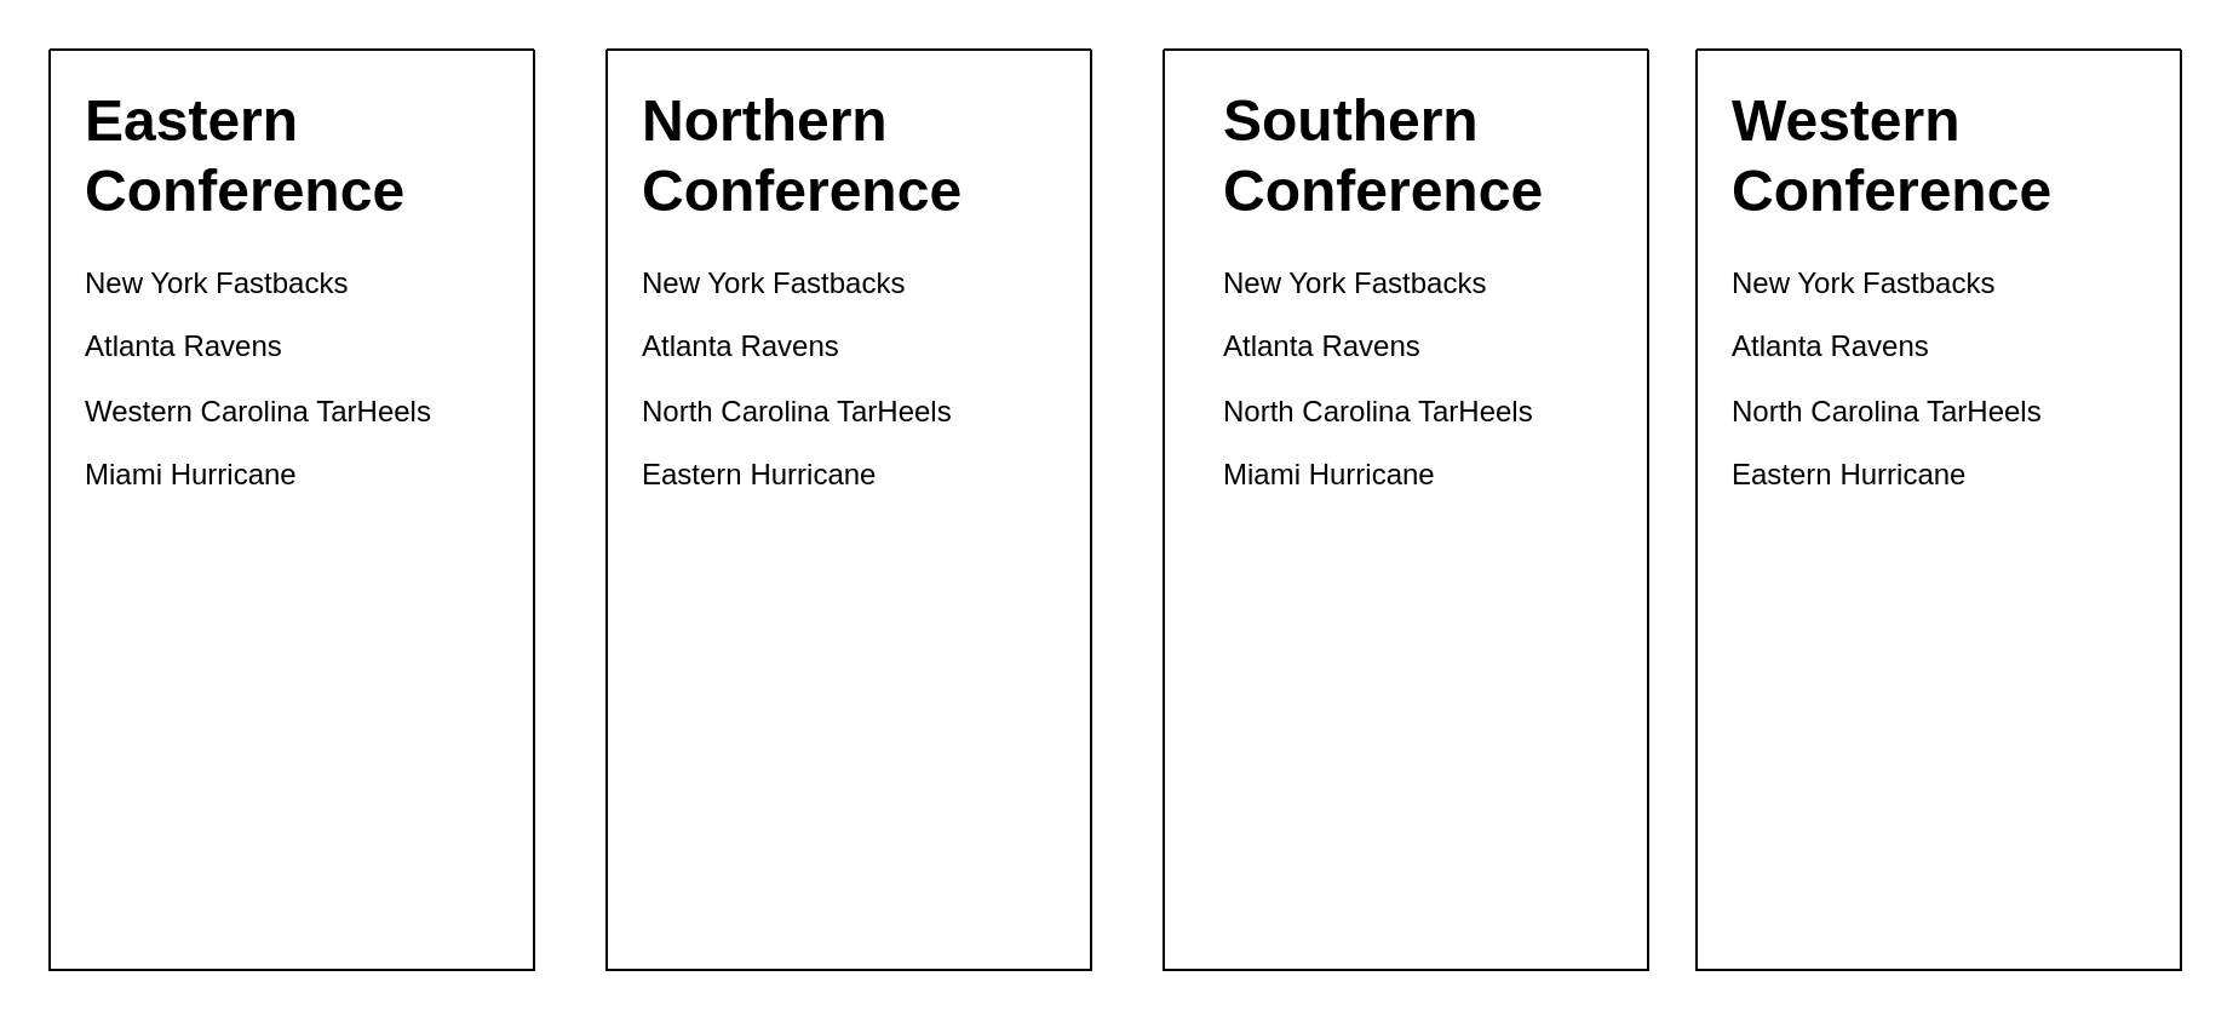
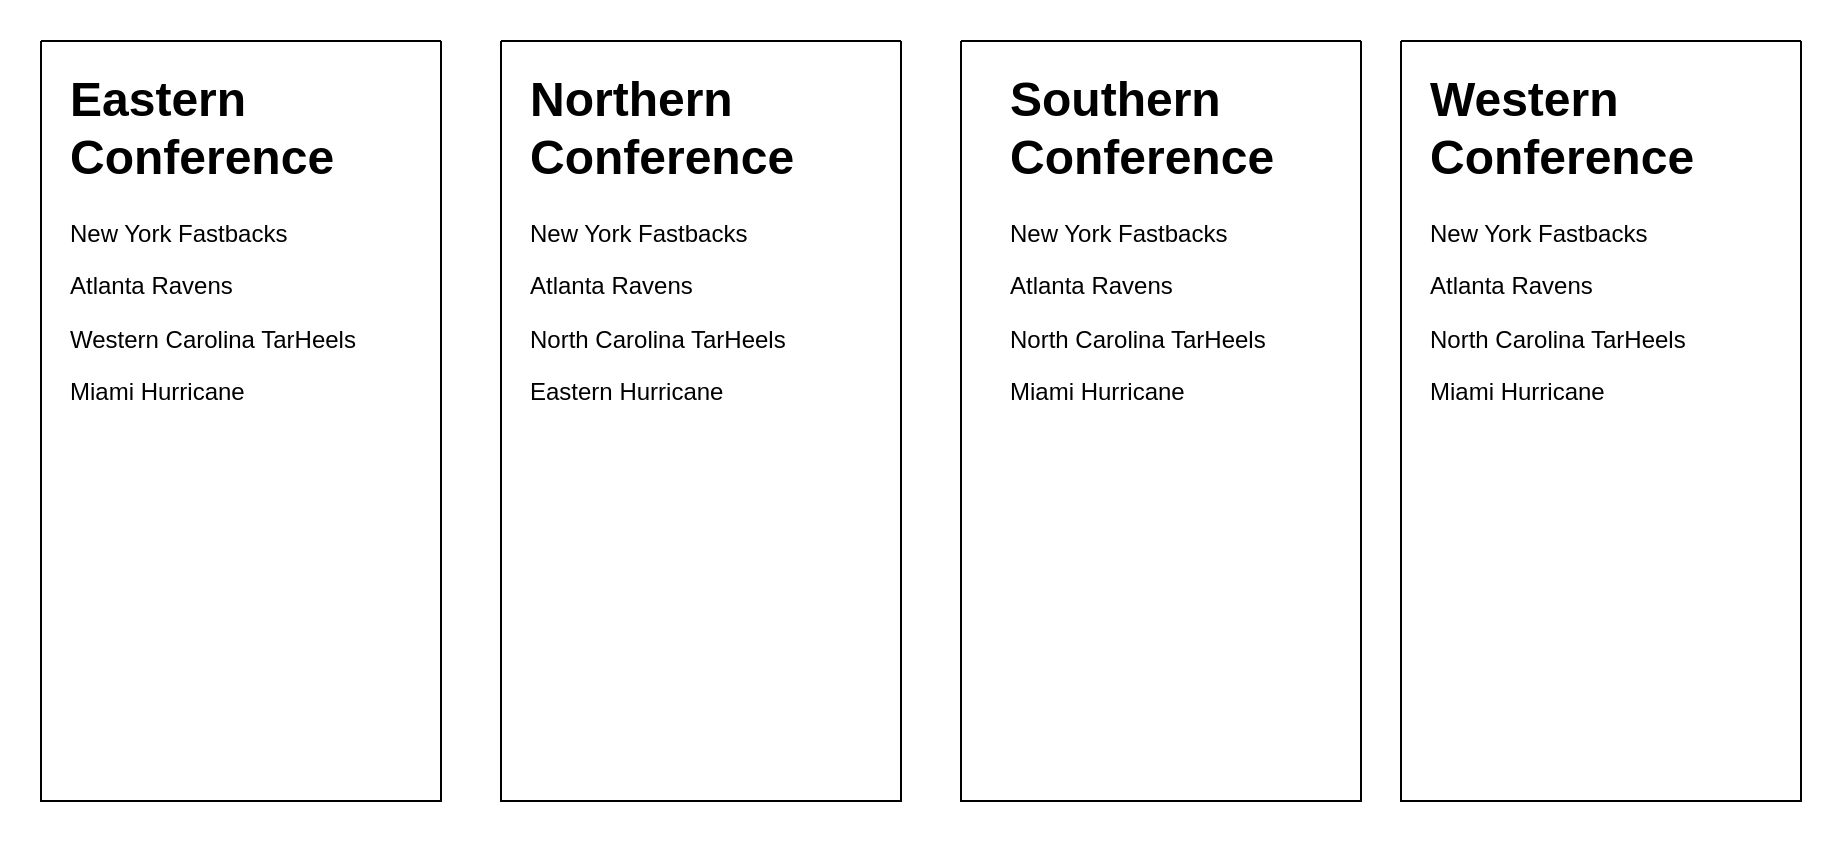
  <mxCell id="0" />
  <mxCell id="1" parent="0" />
  <mxCell id="2" value="" style="swimlane;startSize=0;" parent="1" vertex="1"><mxGeometry x="20" y="20" width="200" height="380" as="geometry" /></mxCell>
  <mxCell id="3" value="&lt;h1&gt;Eastern Conference&lt;/h1&gt;&lt;p&gt;New York Fastbacks&lt;/p&gt;&lt;p&gt;Atlanta Ravens&lt;/p&gt;&lt;p&gt;Western Carolina TarHeels&lt;/p&gt;&lt;p&gt;Miami Hurricane&lt;/p&gt;&lt;p&gt;etc...&lt;/p&gt;" style="text;html=1;strokeColor=none;fillColor=none;spacing=5;spacingTop=-20;whiteSpace=wrap;overflow=hidden;rounded=0;" parent="2" vertex="1"><mxGeometry x="10" y="10" width="190" height="180" as="geometry" /></mxCell>
  <mxCell id="4" value="" style="swimlane;startSize=0;" parent="1" vertex="1"><mxGeometry x="250" y="20" width="200" height="380" as="geometry" /></mxCell>
  <mxCell id="5" value="&lt;h1&gt;Northern Conference&lt;/h1&gt;&lt;p&gt;New York Fastbacks&lt;/p&gt;&lt;p&gt;Atlanta Ravens&lt;/p&gt;&lt;p&gt;North Carolina TarHeels&lt;/p&gt;&lt;p&gt;Eastern Hurricane&lt;/p&gt;&lt;p&gt;etc...&lt;/p&gt;" style="text;html=1;strokeColor=none;fillColor=none;spacing=5;spacingTop=-20;whiteSpace=wrap;overflow=hidden;rounded=0;" parent="4" vertex="1"><mxGeometry x="10" y="10" width="190" height="180" as="geometry" /></mxCell>
  <mxCell id="6" value="" style="swimlane;startSize=0;" parent="1" vertex="1"><mxGeometry x="480" y="20" width="200" height="380" as="geometry" /></mxCell>
  <mxCell id="7" value="&lt;h1&gt;Southern Conference&lt;/h1&gt;&lt;p&gt;New York Fastbacks&lt;/p&gt;&lt;p&gt;Atlanta Ravens&lt;/p&gt;&lt;p&gt;North Carolina TarHeels&lt;/p&gt;&lt;p&gt;Miami Hurricane&lt;/p&gt;&lt;p&gt;etc...&lt;/p&gt;" style="text;html=1;strokeColor=none;fillColor=none;spacing=5;spacingTop=-20;whiteSpace=wrap;overflow=hidden;rounded=0;" parent="6" vertex="1"><mxGeometry x="20" y="10" width="190" height="180" as="geometry" /></mxCell>
  <mxCell id="8" value="" style="swimlane;startSize=0;" parent="1" vertex="1"><mxGeometry x="700" y="20" width="200" height="380" as="geometry" /></mxCell>
- <mxCell id="9" value="&lt;h1&gt;Western Conference&lt;/h1&gt;&lt;p&gt;New York Fastbacks&lt;/p&gt;&lt;p&gt;Atlanta Ravens&lt;/p&gt;&lt;p&gt;North Carolina TarHeels&lt;/p&gt;&lt;p&gt;Eastern Hurricane&lt;/p&gt;&lt;p&gt;etc...&lt;/p&gt;" style="text;html=1;strokeColor=none;fillColor=none;spacing=5;spacingTop=-20;whiteSpace=wrap;overflow=hidden;rounded=0;" parent="8" vertex="1"><mxGeometry x="10" y="10" width="190" height="180" as="geometry" /></mxCell>
+ <mxCell id="9" value="&lt;h1&gt;Western Conference&lt;/h1&gt;&lt;p&gt;New York Fastbacks&lt;/p&gt;&lt;p&gt;Atlanta Ravens&lt;/p&gt;&lt;p&gt;North Carolina TarHeels&lt;/p&gt;&lt;p&gt;Miami Hurricane&lt;/p&gt;&lt;p&gt;etc...&lt;/p&gt;" style="text;html=1;strokeColor=none;fillColor=none;spacing=5;spacingTop=-20;whiteSpace=wrap;overflow=hidden;rounded=0;" parent="8" vertex="1"><mxGeometry x="10" y="10" width="190" height="180" as="geometry" /></mxCell>
